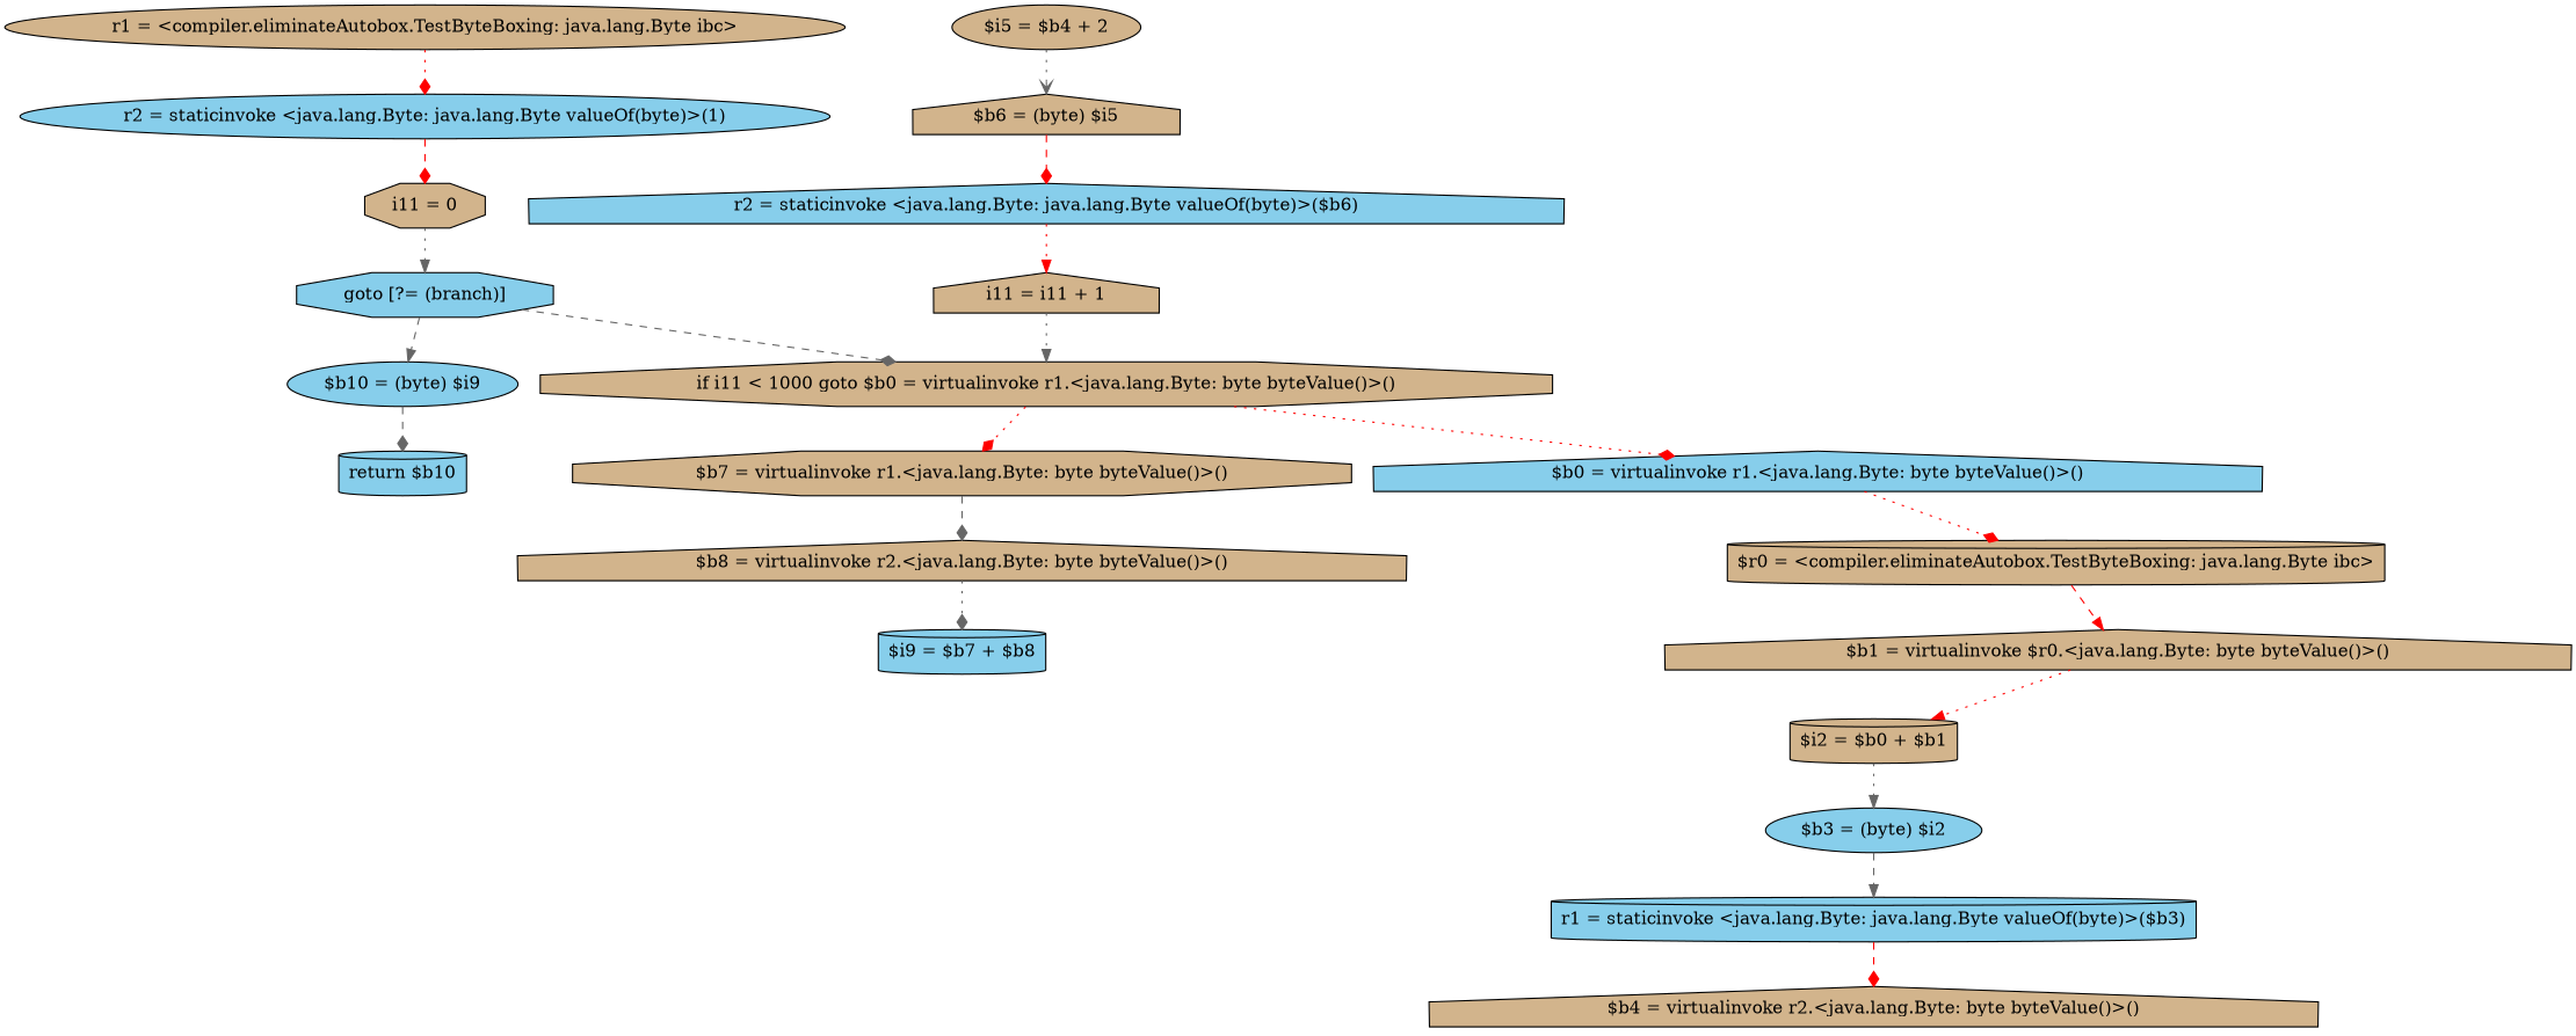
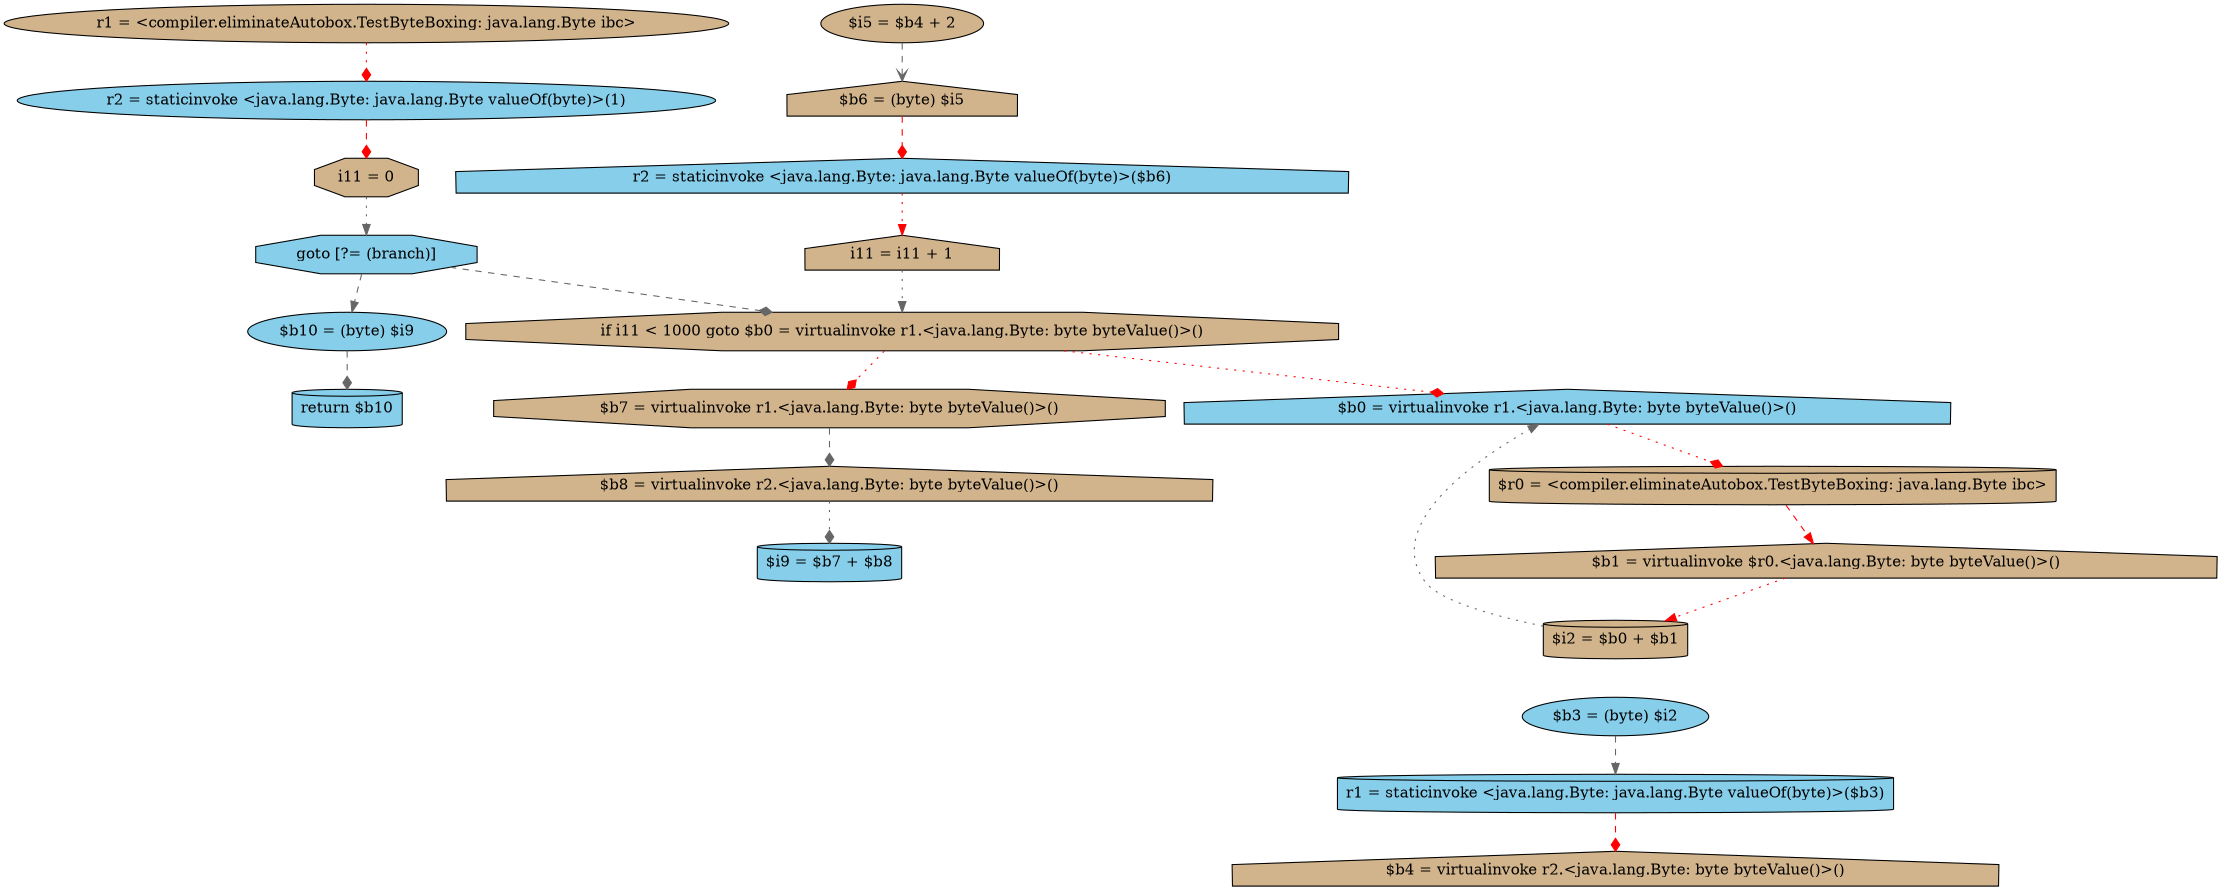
  digraph {
    node [fillcolor=tan shape=house style=filled]
    edge [arrowhead=diamond color=red style=dotted]
    "r1 = <compiler.eliminateAutobox.TestByteBoxing: java.lang.Byte ibc>" [shape=ellipse]
    "r2 = staticinvoke <java.lang.Byte: java.lang.Byte valueOf(byte)>(1)" [fillcolor=skyblue shape=ellipse]
    "i11 = 0" [shape=octagon]
    "goto [?= (branch)]" [fillcolor=skyblue shape=octagon]
    "if i11 < 1000 goto $b0 = virtualinvoke r1.<java.lang.Byte: byte byteValue()>()" [shape=octagon]
    "$b10 = (byte) $i9" [fillcolor=skyblue shape=ellipse]
    "$b0 = virtualinvoke r1.<java.lang.Byte: byte byteValue()>()" [fillcolor=skyblue]
    "$b7 = virtualinvoke r1.<java.lang.Byte: byte byteValue()>()" [shape=octagon]
    "$r0 = <compiler.eliminateAutobox.TestByteBoxing: java.lang.Byte ibc>" [shape=cylinder]
    "$b1 = virtualinvoke $r0.<java.lang.Byte: byte byteValue()>()"
    "$i2 = $b0 + $b1" [shape=cylinder]
    "$b3 = (byte) $i2" [fillcolor=skyblue shape=ellipse]
    "r1 = staticinvoke <java.lang.Byte: java.lang.Byte valueOf(byte)>($b3)" [fillcolor=skyblue shape=cylinder]
    "$b4 = virtualinvoke r2.<java.lang.Byte: byte byteValue()>()"
    "$i5 = $b4 + 2" [shape=ellipse]
    "$b6 = (byte) $i5"
    "r2 = staticinvoke <java.lang.Byte: java.lang.Byte valueOf(byte)>($b6)" [fillcolor=skyblue]
    "i11 = i11 + 1"
    "$b8 = virtualinvoke r2.<java.lang.Byte: byte byteValue()>()"
    "$i9 = $b7 + $b8" [fillcolor=skyblue shape=cylinder]
    "return $b10" [fillcolor=skyblue shape=cylinder]
    "r1 = <compiler.eliminateAutobox.TestByteBoxing: java.lang.Byte ibc>" -> "r2 = staticinvoke <java.lang.Byte: java.lang.Byte valueOf(byte)>(1)"
    "r2 = staticinvoke <java.lang.Byte: java.lang.Byte valueOf(byte)>(1)" -> "i11 = 0" [style=dashed]
    "i11 = 0" -> "goto [?= (branch)]" [arrowhead=normal color=gray40]
    "goto [?= (branch)]" -> "if i11 < 1000 goto $b0 = virtualinvoke r1.<java.lang.Byte: byte byteValue()>()" [color=gray40 style=dashed]
    "goto [?= (branch)]" -> "$b10 = (byte) $i9" [arrowhead=normal color=gray40 style=dashed]
    "if i11 < 1000 goto $b0 = virtualinvoke r1.<java.lang.Byte: byte byteValue()>()" -> "$b0 = virtualinvoke r1.<java.lang.Byte: byte byteValue()>()"
    "if i11 < 1000 goto $b0 = virtualinvoke r1.<java.lang.Byte: byte byteValue()>()" -> "$b7 = virtualinvoke r1.<java.lang.Byte: byte byteValue()>()"
    "$b10 = (byte) $i9" -> "return $b10" [color=gray40 style=dashed]
    "$b0 = virtualinvoke r1.<java.lang.Byte: byte byteValue()>()" -> "$r0 = <compiler.eliminateAutobox.TestByteBoxing: java.lang.Byte ibc>"
    "$b7 = virtualinvoke r1.<java.lang.Byte: byte byteValue()>()" -> "$b8 = virtualinvoke r2.<java.lang.Byte: byte byteValue()>()" [color=gray40 style=dashed]
    "$r0 = <compiler.eliminateAutobox.TestByteBoxing: java.lang.Byte ibc>" -> "$b1 = virtualinvoke $r0.<java.lang.Byte: byte byteValue()>()" [arrowhead=normal style=dashed]
    "$b1 = virtualinvoke $r0.<java.lang.Byte: byte byteValue()>()" -> "$i2 = $b0 + $b1" [arrowhead=normal]
-   "$i2 = $b0 + $b1" -> "$b3 = (byte) $i2" [arrowhead=normal color=gray40]
+   "$i2 = $b0 + $b1" -> "$b0 = virtualinvoke r1.<java.lang.Byte: byte byteValue()>()" [arrowhead=normal color=gray40]
    "$b3 = (byte) $i2" -> "r1 = staticinvoke <java.lang.Byte: java.lang.Byte valueOf(byte)>($b3)" [arrowhead=normal color=gray40 style=dashed]
    "r1 = staticinvoke <java.lang.Byte: java.lang.Byte valueOf(byte)>($b3)" -> "$b4 = virtualinvoke r2.<java.lang.Byte: byte byteValue()>()" [style=dashed]
-   "$i5 = $b4 + 2" -> "$b6 = (byte) $i5" [arrowhead=vee color=gray40]
+   "$i5 = $b4 + 2" -> "$b6 = (byte) $i5" [arrowhead=vee color=gray40 style=dashed]
    "$b6 = (byte) $i5" -> "r2 = staticinvoke <java.lang.Byte: java.lang.Byte valueOf(byte)>($b6)" [style=dashed]
    "r2 = staticinvoke <java.lang.Byte: java.lang.Byte valueOf(byte)>($b6)" -> "i11 = i11 + 1" [arrowhead=normal]
    "i11 = i11 + 1" -> "if i11 < 1000 goto $b0 = virtualinvoke r1.<java.lang.Byte: byte byteValue()>()" [arrowhead=normal color=gray40]
    "$b8 = virtualinvoke r2.<java.lang.Byte: byte byteValue()>()" -> "$i9 = $b7 + $b8" [color=gray40]
  }
